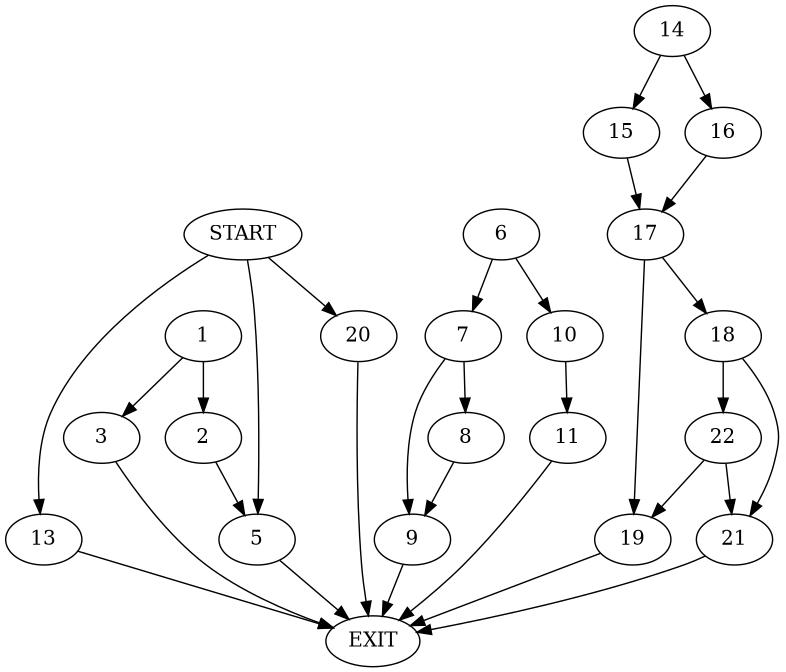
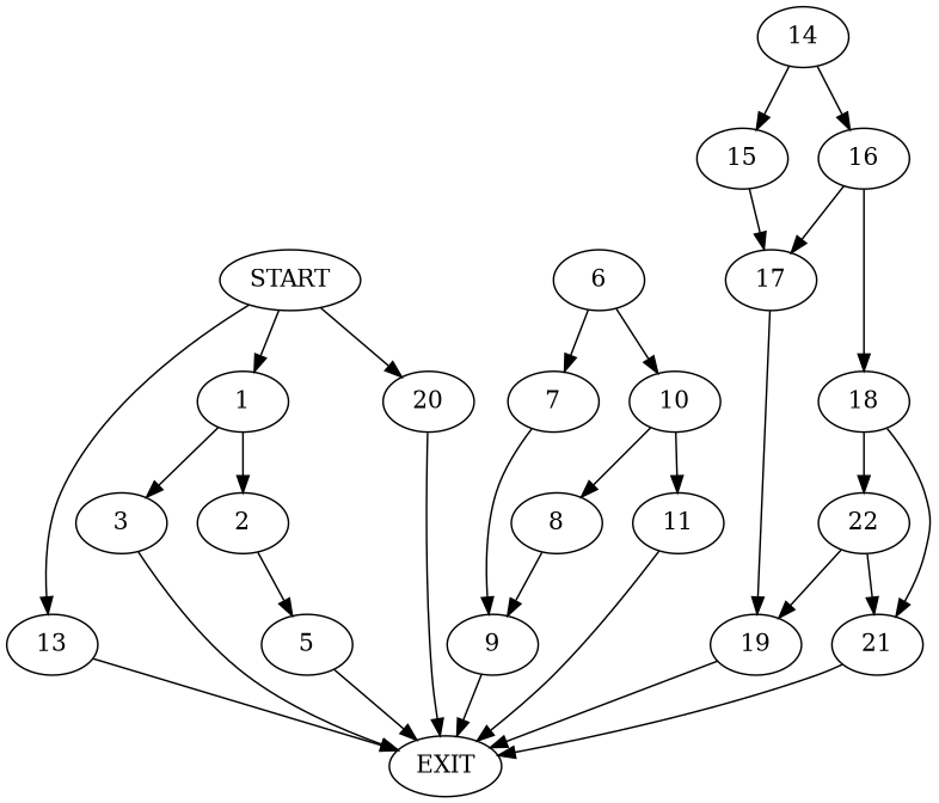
  digraph {
    n1 [label=START]
    1
    13
    20
    2
    3
    n7 [label=EXIT]
    5
    6
    7
    10
    8
    9
    11
    14
    15
    16
    17
    18
    19
    21
    22
-   n1 -> 5
+   n1 -> 1
    n1 -> 13
    n1 -> 20
    1 -> 2
    1 -> 3
    13 -> n7
    20 -> n7
    2 -> 5
    3 -> n7
    5 -> n7
    6 -> 7
    6 -> 10
-   7 -> 8
+   10 -> 8
    7 -> 9
    10 -> 11
    8 -> 9
    9 -> n7
    11 -> n7
    14 -> 15
    14 -> 16
    15 -> 17
    16 -> 17
-   17 -> 18
+   16 -> 18
    17 -> 19
    18 -> 21
    18 -> 22
    19 -> n7
    21 -> n7
    22 -> 19
    22 -> 21
  }
